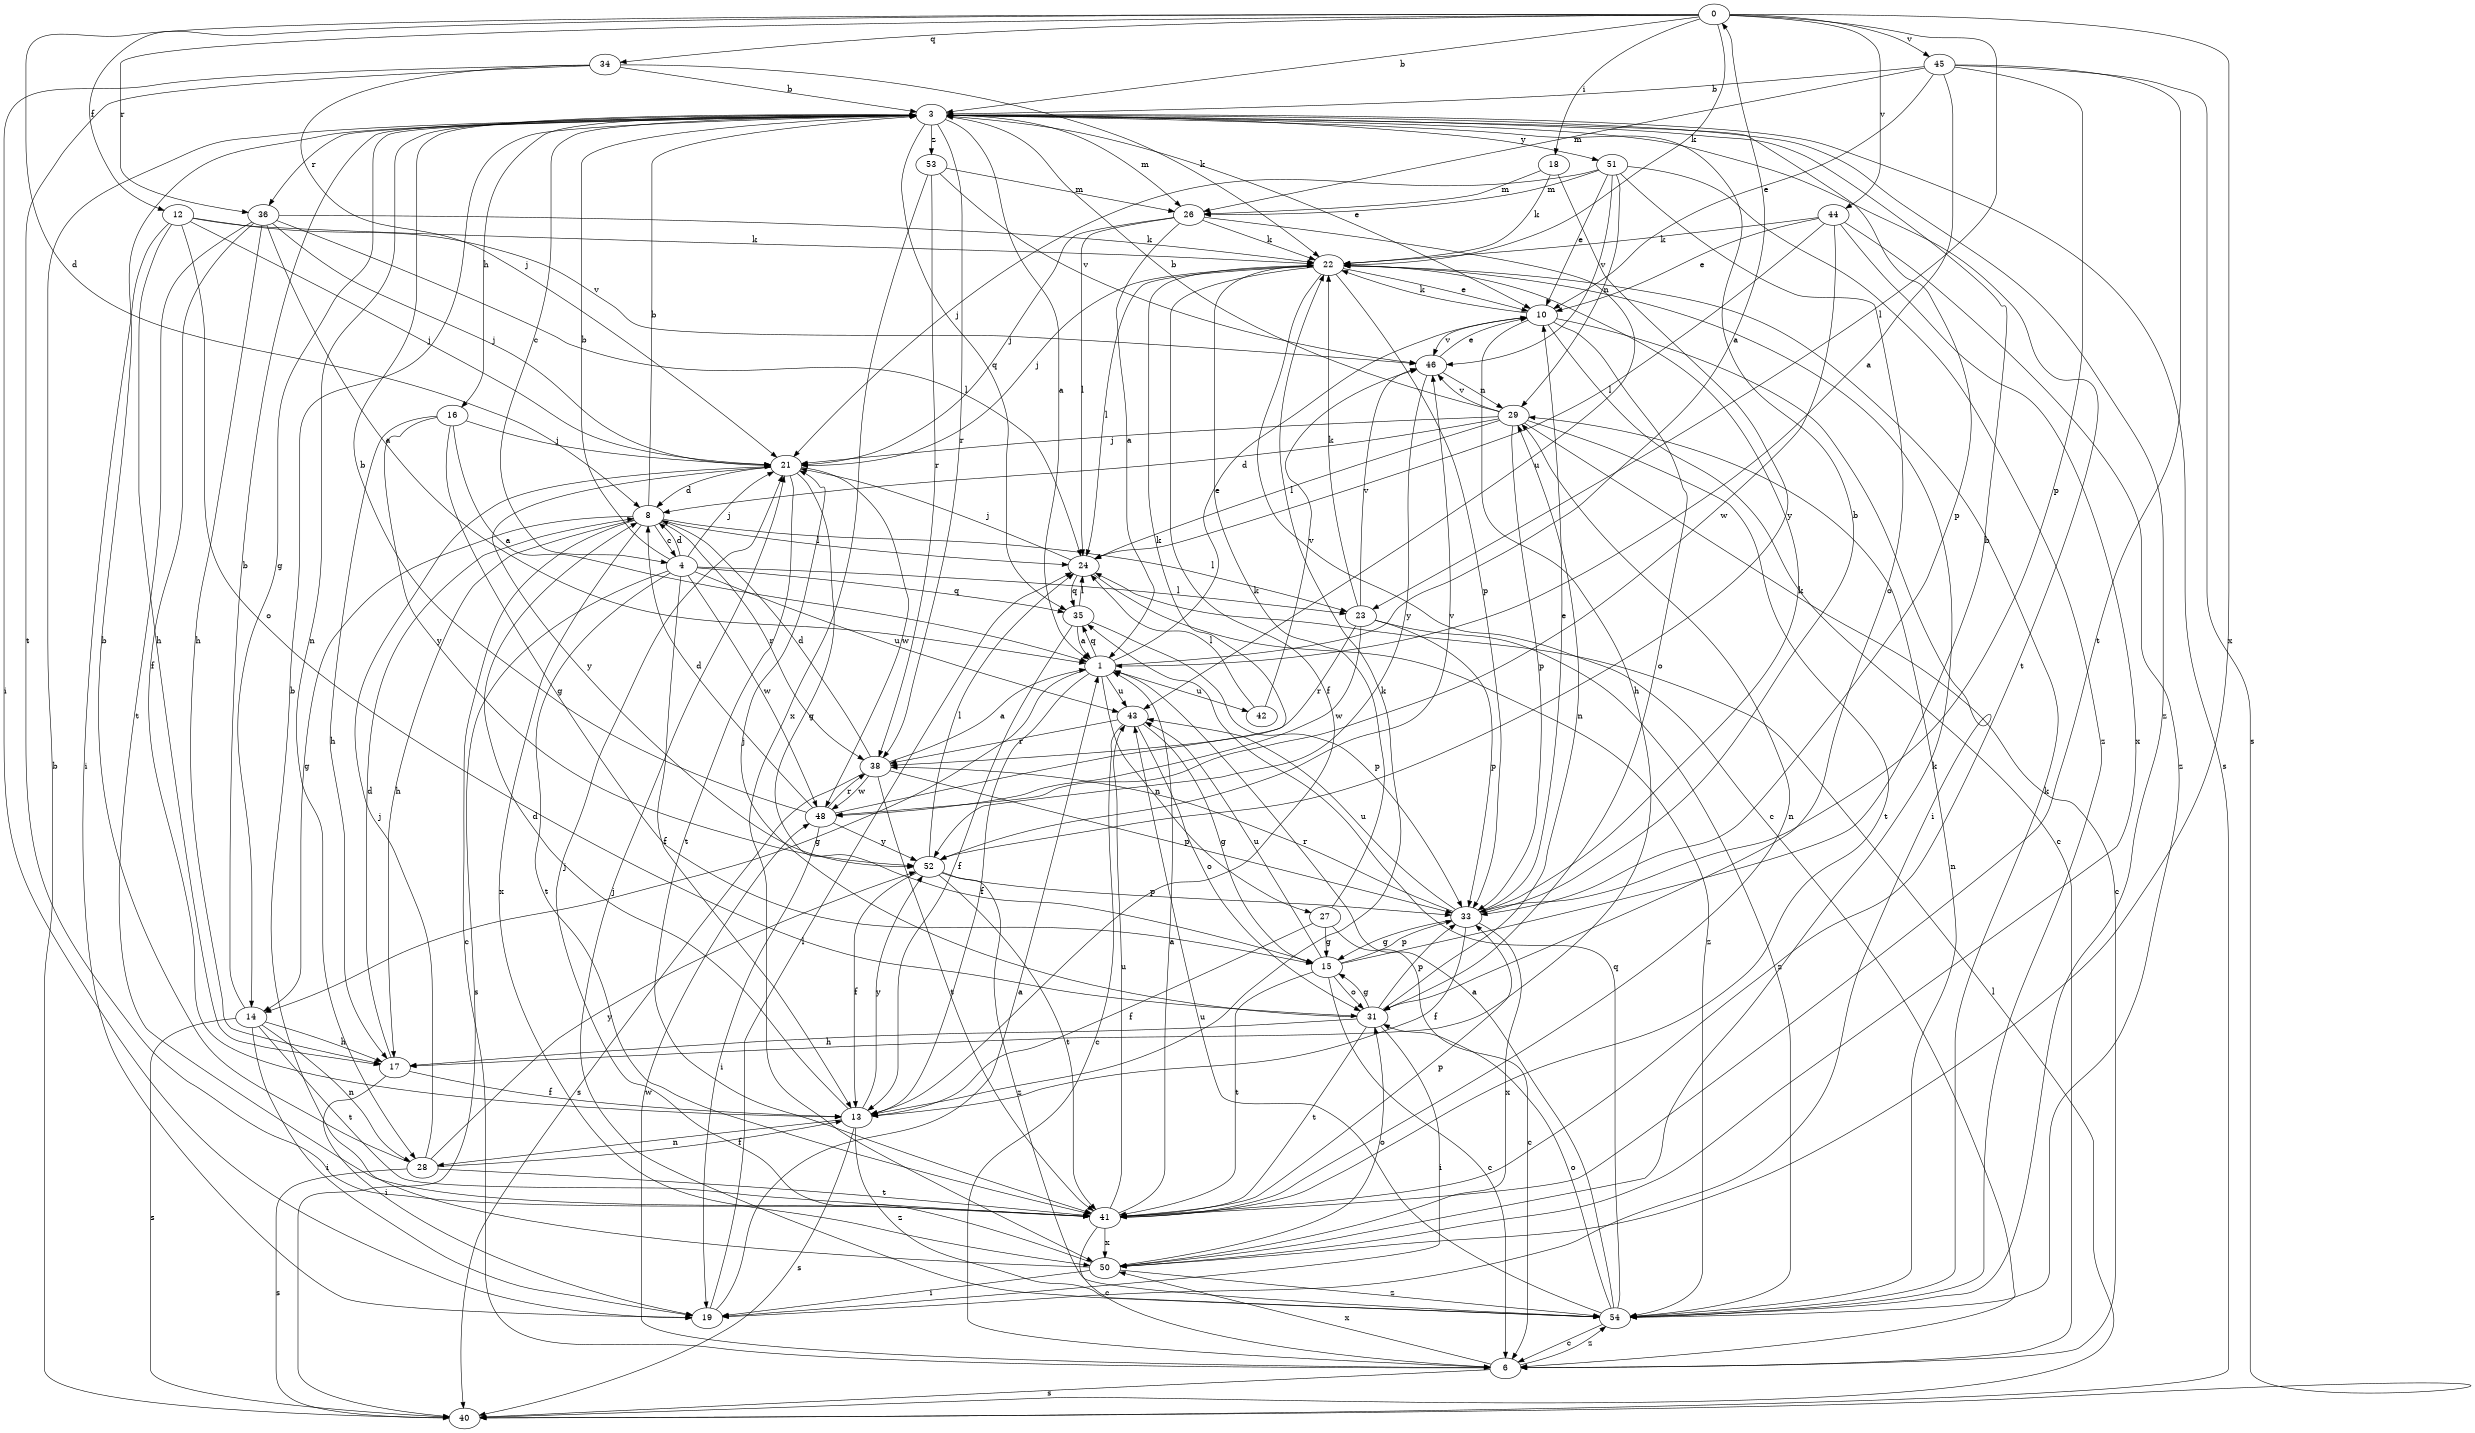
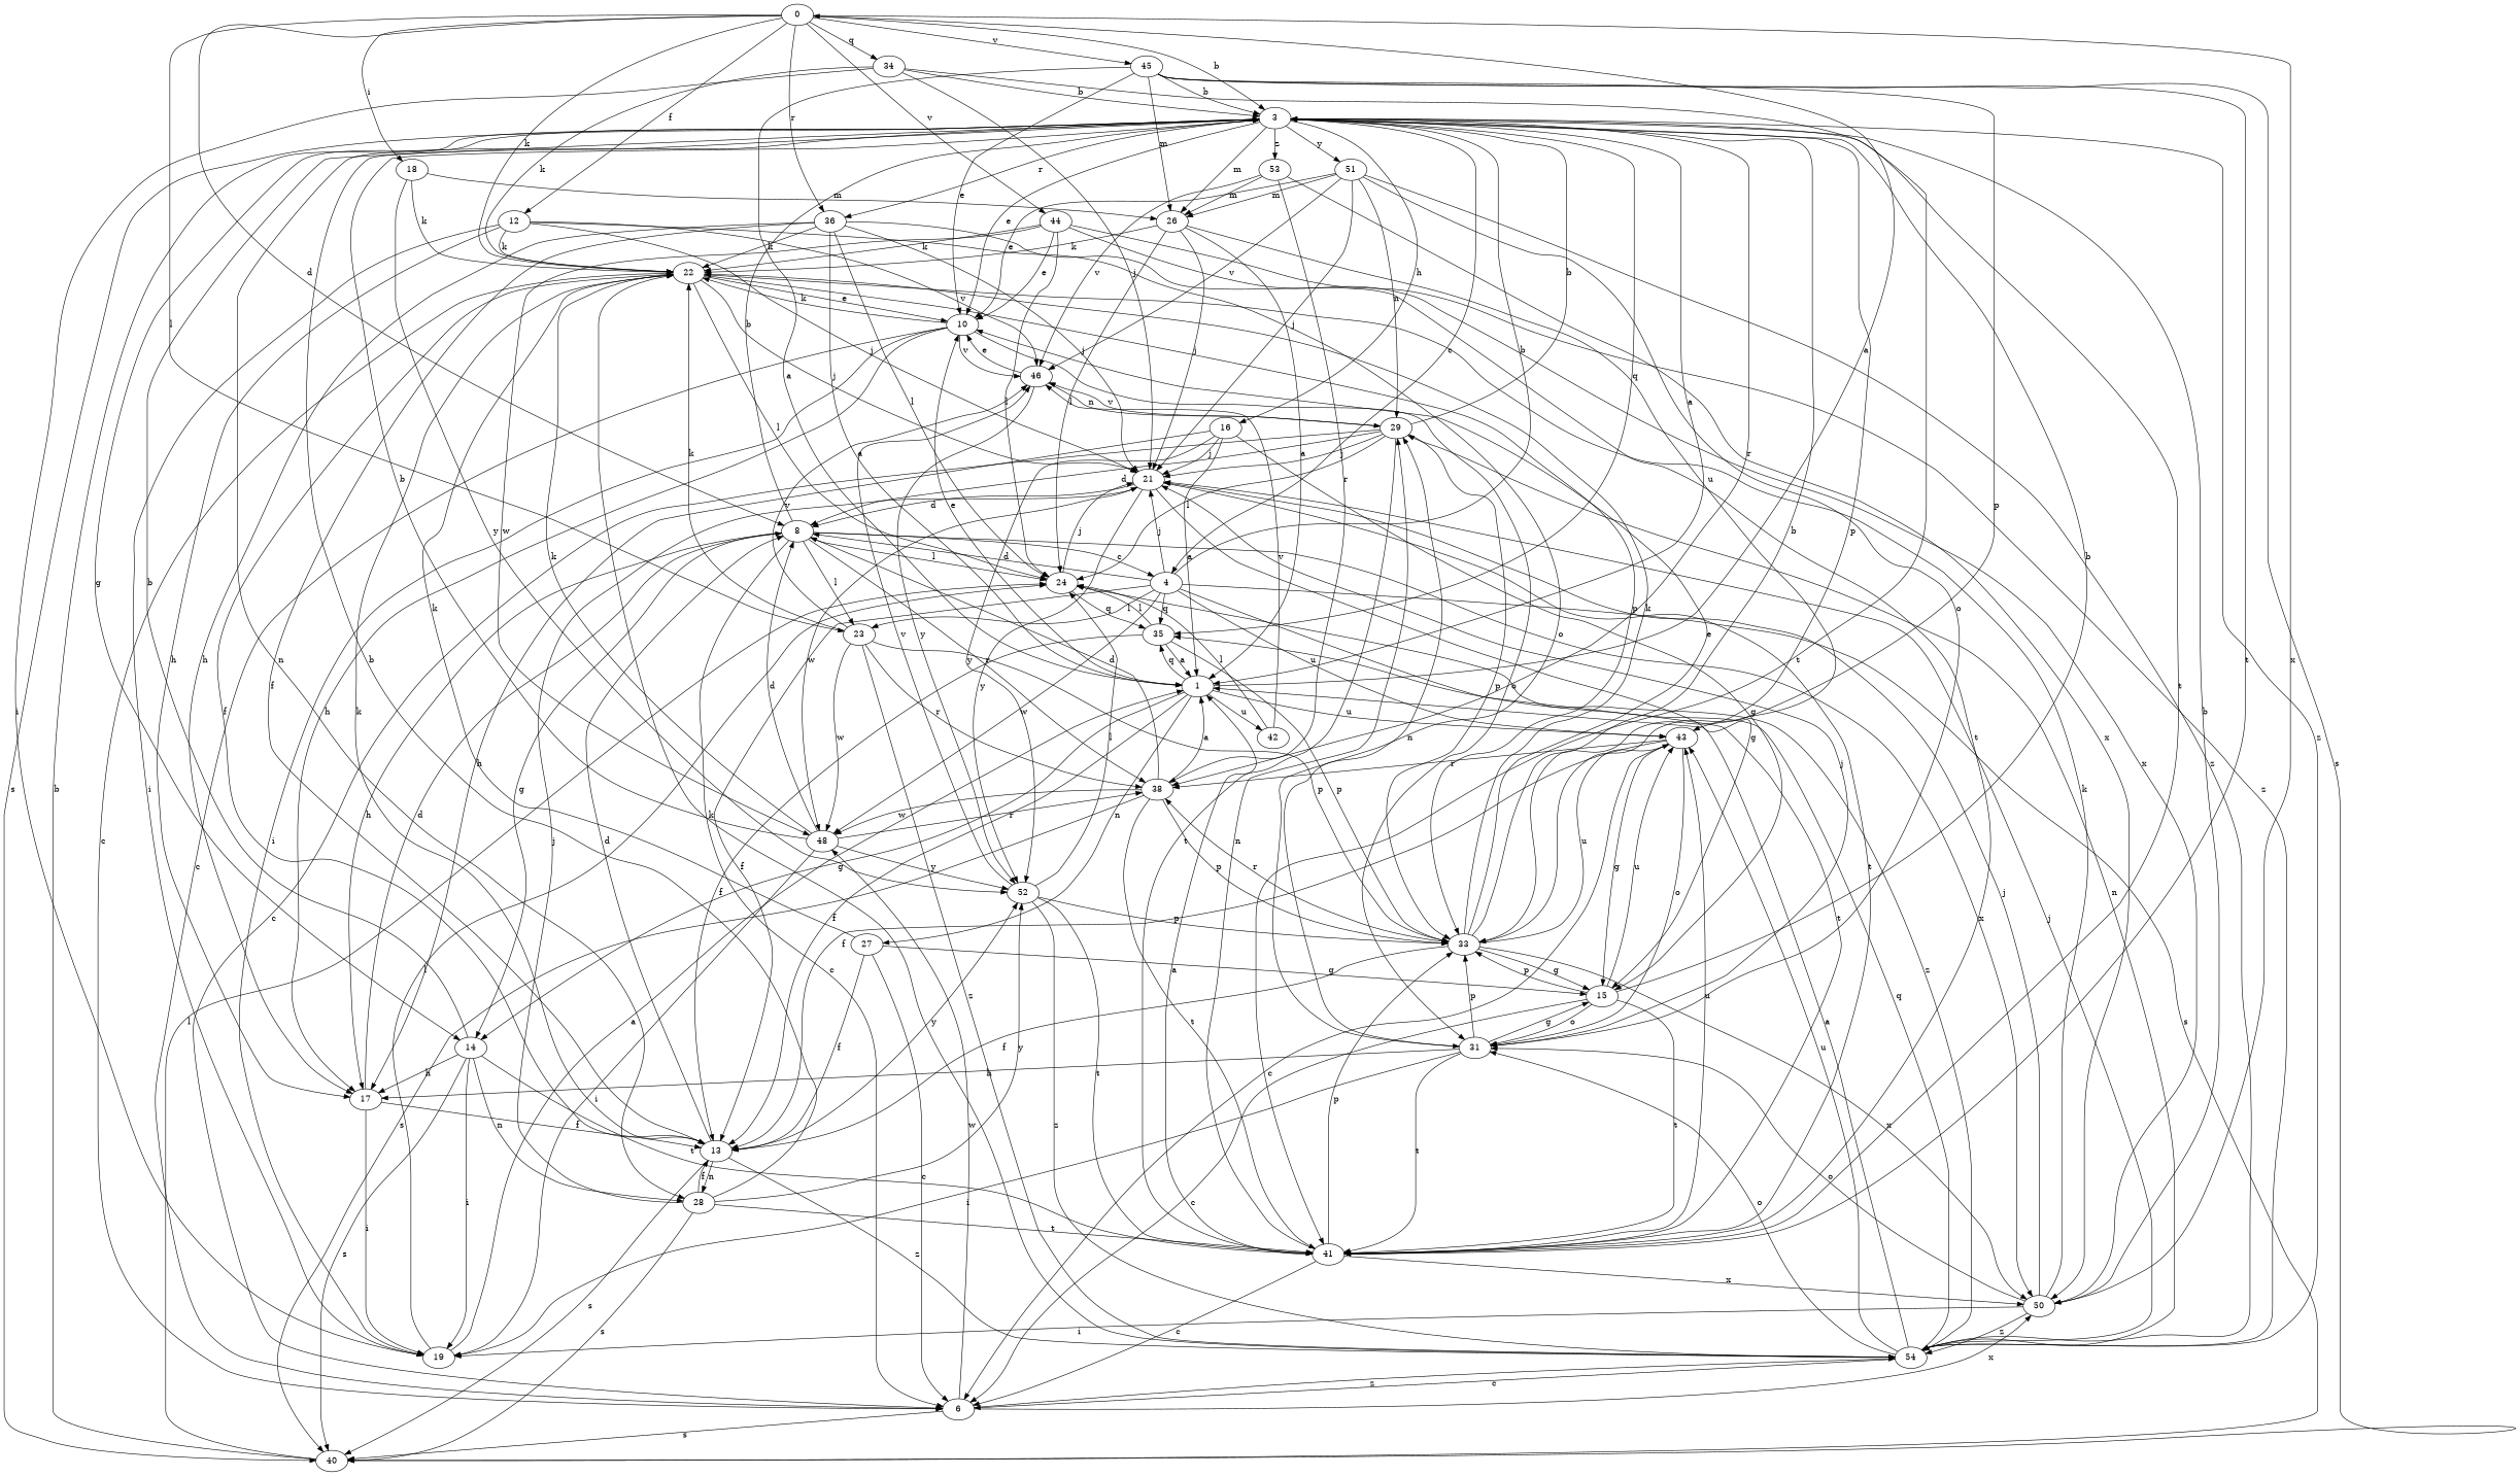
  strict digraph {
    0
    3
    8
    12
    18
    22
    23
    34
    36
    44
    45
    50
    1
    10
    14
    35
    4
    16
    26
    28
    33
    38
    40
    41
    51
    53
    54
    6
    17
    24
    21
    19
    31
    46
    52
    13
    48
    27
    42
    43
    15
    29
    0 -> 3 [label=b]
    0 -> 8 [label=d]
    0 -> 12 [label=f]
    0 -> 18 [label=i]
    0 -> 22 [label=k]
    0 -> 23 [label=l]
    0 -> 34 [label=q]
    0 -> 36 [label=r]
    0 -> 44 [label=v]
    0 -> 45 [label=v]
    0 -> 50 [label=x]
    3 -> 36 [label=r]
    3 -> 1 [label=a]
    3 -> 10 [label=e]
    3 -> 14 [label=g]
    3 -> 35 [label=q]
    3 -> 4 [label=c]
    3 -> 16 [label=h]
    3 -> 26 [label=m]
    3 -> 28 [label=n]
    3 -> 33 [label=p]
    3 -> 38 [label=r]
    3 -> 40 [label=s]
    3 -> 41 [label=t]
    3 -> 51 [label=y]
    3 -> 53 [label=z]
    3 -> 54 [label=z]
    8 -> 3 [label=b]
    8 -> 23 [label=l]
    8 -> 50 [label=x]
    8 -> 14 [label=g]
    8 -> 4 [label=c]
    8 -> 38 [label=r]
    8 -> 6 [label=c]
    8 -> 17 [label=h]
    8 -> 24 [label=l]
    12 -> 22 [label=k]
    12 -> 17 [label=h]
    12 -> 21 [label=j]
    12 -> 19 [label=i]
    12 -> 31 [label=o]
    12 -> 46 [label=v]
    18 -> 22 [label=k]
    18 -> 26 [label=m]
    18 -> 52 [label=y]
    22 -> 10 [label=e]
    22 -> 33 [label=p]
    22 -> 6 [label=c]
    22 -> 24 [label=l]
    22 -> 21 [label=j]
    22 -> 13 [label=f]
    23 -> 22 [label=k]
    23 -> 33 [label=p]
    23 -> 38 [label=r]
    23 -> 54 [label=z]
    23 -> 46 [label=v]
    23 -> 48 [label=w]
    34 -> 3 [label=b]
    34 -> 22 [label=k]
    34 -> 41 [label=t]
    34 -> 21 [label=j]
    34 -> 19 [label=i]
    36 -> 22 [label=k]
    36 -> 1 [label=a]
    36 -> 41 [label=t]
    36 -> 17 [label=h]
    36 -> 24 [label=l]
    36 -> 21 [label=j]
    36 -> 13 [label=f]
    44 -> 22 [label=k]
    44 -> 50 [label=x]
    44 -> 10 [label=e]
    44 -> 54 [label=z]
    44 -> 24 [label=l]
    44 -> 48 [label=w]
    45 -> 3 [label=b]
    45 -> 1 [label=a]
    45 -> 10 [label=e]
    45 -> 26 [label=m]
    45 -> 33 [label=p]
    45 -> 40 [label=s]
    45 -> 41 [label=t]
    50 -> 3 [label=b]
    50 -> 22 [label=k]
    50 -> 54 [label=z]
    50 -> 21 [label=j]
    50 -> 19 [label=i]
    50 -> 31 [label=o]
    1 -> 0 [label=a]
    1 -> 10 [label=e]
    1 -> 14 [label=g]
    1 -> 35 [label=q]
    1 -> 13 [label=f]
    1 -> 27 [label=n]
    1 -> 42 [label=u]
    1 -> 43 [label=u]
    10 -> 22 [label=k]
    10 -> 6 [label=c]
    10 -> 17 [label=h]
    10 -> 19 [label=i]
    10 -> 31 [label=o]
    10 -> 46 [label=v]
    14 -> 3 [label=b]
    14 -> 28 [label=n]
    14 -> 40 [label=s]
    14 -> 41 [label=t]
    14 -> 17 [label=h]
    14 -> 19 [label=i]
    35 -> 1 [label=a]
    35 -> 33 [label=p]
    35 -> 24 [label=l]
    35 -> 13 [label=f]
    4 -> 3 [label=b]
    4 -> 8 [label=d]
    4 -> 23 [label=l]
    4 -> 35 [label=q]
    4 -> 40 [label=s]
    4 -> 41 [label=t]
    4 -> 21 [label=j]
    4 -> 13 [label=f]
    4 -> 48 [label=w]
    4 -> 43 [label=u]
    16 -> 1 [label=a]
    16 -> 17 [label=h]
    16 -> 21 [label=j]
    16 -> 52 [label=y]
    16 -> 15 [label=g]
    26 -> 22 [label=k]
    26 -> 1 [label=a]
    26 -> 24 [label=l]
    26 -> 21 [label=j]
    26 -> 43 [label=u]
    28 -> 3 [label=b]
    28 -> 40 [label=s]
    28 -> 41 [label=t]
    28 -> 21 [label=j]
    28 -> 52 [label=y]
    28 -> 13 [label=f]
    33 -> 3 [label=b]
    33 -> 22 [label=k]
    33 -> 50 [label=x]
    33 -> 10 [label=e]
    33 -> 38 [label=r]
    33 -> 13 [label=f]
    33 -> 43 [label=u]
    33 -> 15 [label=g]
    38 -> 8 [label=d]
    38 -> 1 [label=a]
    38 -> 33 [label=p]
    38 -> 40 [label=s]
    38 -> 41 [label=t]
    38 -> 48 [label=w]
    40 -> 3 [label=b]
    40 -> 24 [label=l]
    41 -> 50 [label=x]
    41 -> 1 [label=a]
    41 -> 33 [label=p]
    41 -> 6 [label=c]
    41 -> 43 [label=u]
    41 -> 29 [label=n]
    51 -> 10 [label=e]
    51 -> 26 [label=m]
    51 -> 54 [label=z]
    51 -> 21 [label=j]
    51 -> 31 [label=o]
    51 -> 46 [label=v]
    51 -> 29 [label=n]
    53 -> 50 [label=x]
    53 -> 26 [label=m]
    53 -> 38 [label=r]
    53 -> 46 [label=v]
    54 -> 22 [label=k]
    54 -> 1 [label=a]
    54 -> 35 [label=q]
    54 -> 6 [label=c]
    54 -> 21 [label=j]
    54 -> 31 [label=o]
    54 -> 43 [label=u]
    54 -> 29 [label=n]
    6 -> 50 [label=x]
    6 -> 40 [label=s]
    6 -> 54 [label=z]
    6 -> 48 [label=w]
    17 -> 8 [label=d]
    17 -> 19 [label=i]
    17 -> 13 [label=f]
    24 -> 35 [label=q]
    24 -> 54 [label=z]
    24 -> 21 [label=j]
    21 -> 8 [label=d]
    21 -> 41 [label=t]
    21 -> 52 [label=y]
    21 -> 48 [label=w]
    21 -> 15 [label=g]
    19 -> 1 [label=a]
    19 -> 24 [label=l]
    31 -> 33 [label=p]
    31 -> 41 [label=t]
    31 -> 17 [label=h]
    31 -> 21 [label=j]
    31 -> 19 [label=i]
    31 -> 15 [label=g]
    31 -> 29 [label=n]
    46 -> 10 [label=e]
    46 -> 52 [label=y]
    46 -> 29 [label=n]
    52 -> 33 [label=p]
    52 -> 41 [label=t]
    52 -> 54 [label=z]
    52 -> 24 [label=l]
    52 -> 46 [label=v]
-   52 -> 13 [label=f]
+   43 -> 13 [label=f]
    13 -> 8 [label=d]
    13 -> 22 [label=k]
    13 -> 28 [label=n]
    13 -> 40 [label=s]
    13 -> 54 [label=z]
    13 -> 52 [label=y]
    48 -> 3 [label=b]
    48 -> 8 [label=d]
    48 -> 22 [label=k]
    48 -> 38 [label=r]
    48 -> 19 [label=i]
    48 -> 52 [label=y]
    27 -> 22 [label=k]
    27 -> 6 [label=c]
    27 -> 13 [label=f]
    27 -> 15 [label=g]
    42 -> 24 [label=l]
    42 -> 46 [label=v]
    43 -> 38 [label=r]
    43 -> 6 [label=c]
    43 -> 31 [label=o]
    43 -> 15 [label=g]
    15 -> 3 [label=b]
    15 -> 33 [label=p]
    15 -> 41 [label=t]
    15 -> 6 [label=c]
    15 -> 31 [label=o]
    15 -> 43 [label=u]
    29 -> 3 [label=b]
    29 -> 8 [label=d]
    29 -> 33 [label=p]
    29 -> 41 [label=t]
    29 -> 6 [label=c]
    29 -> 24 [label=l]
    29 -> 21 [label=j]
    29 -> 46 [label=v]
  }
